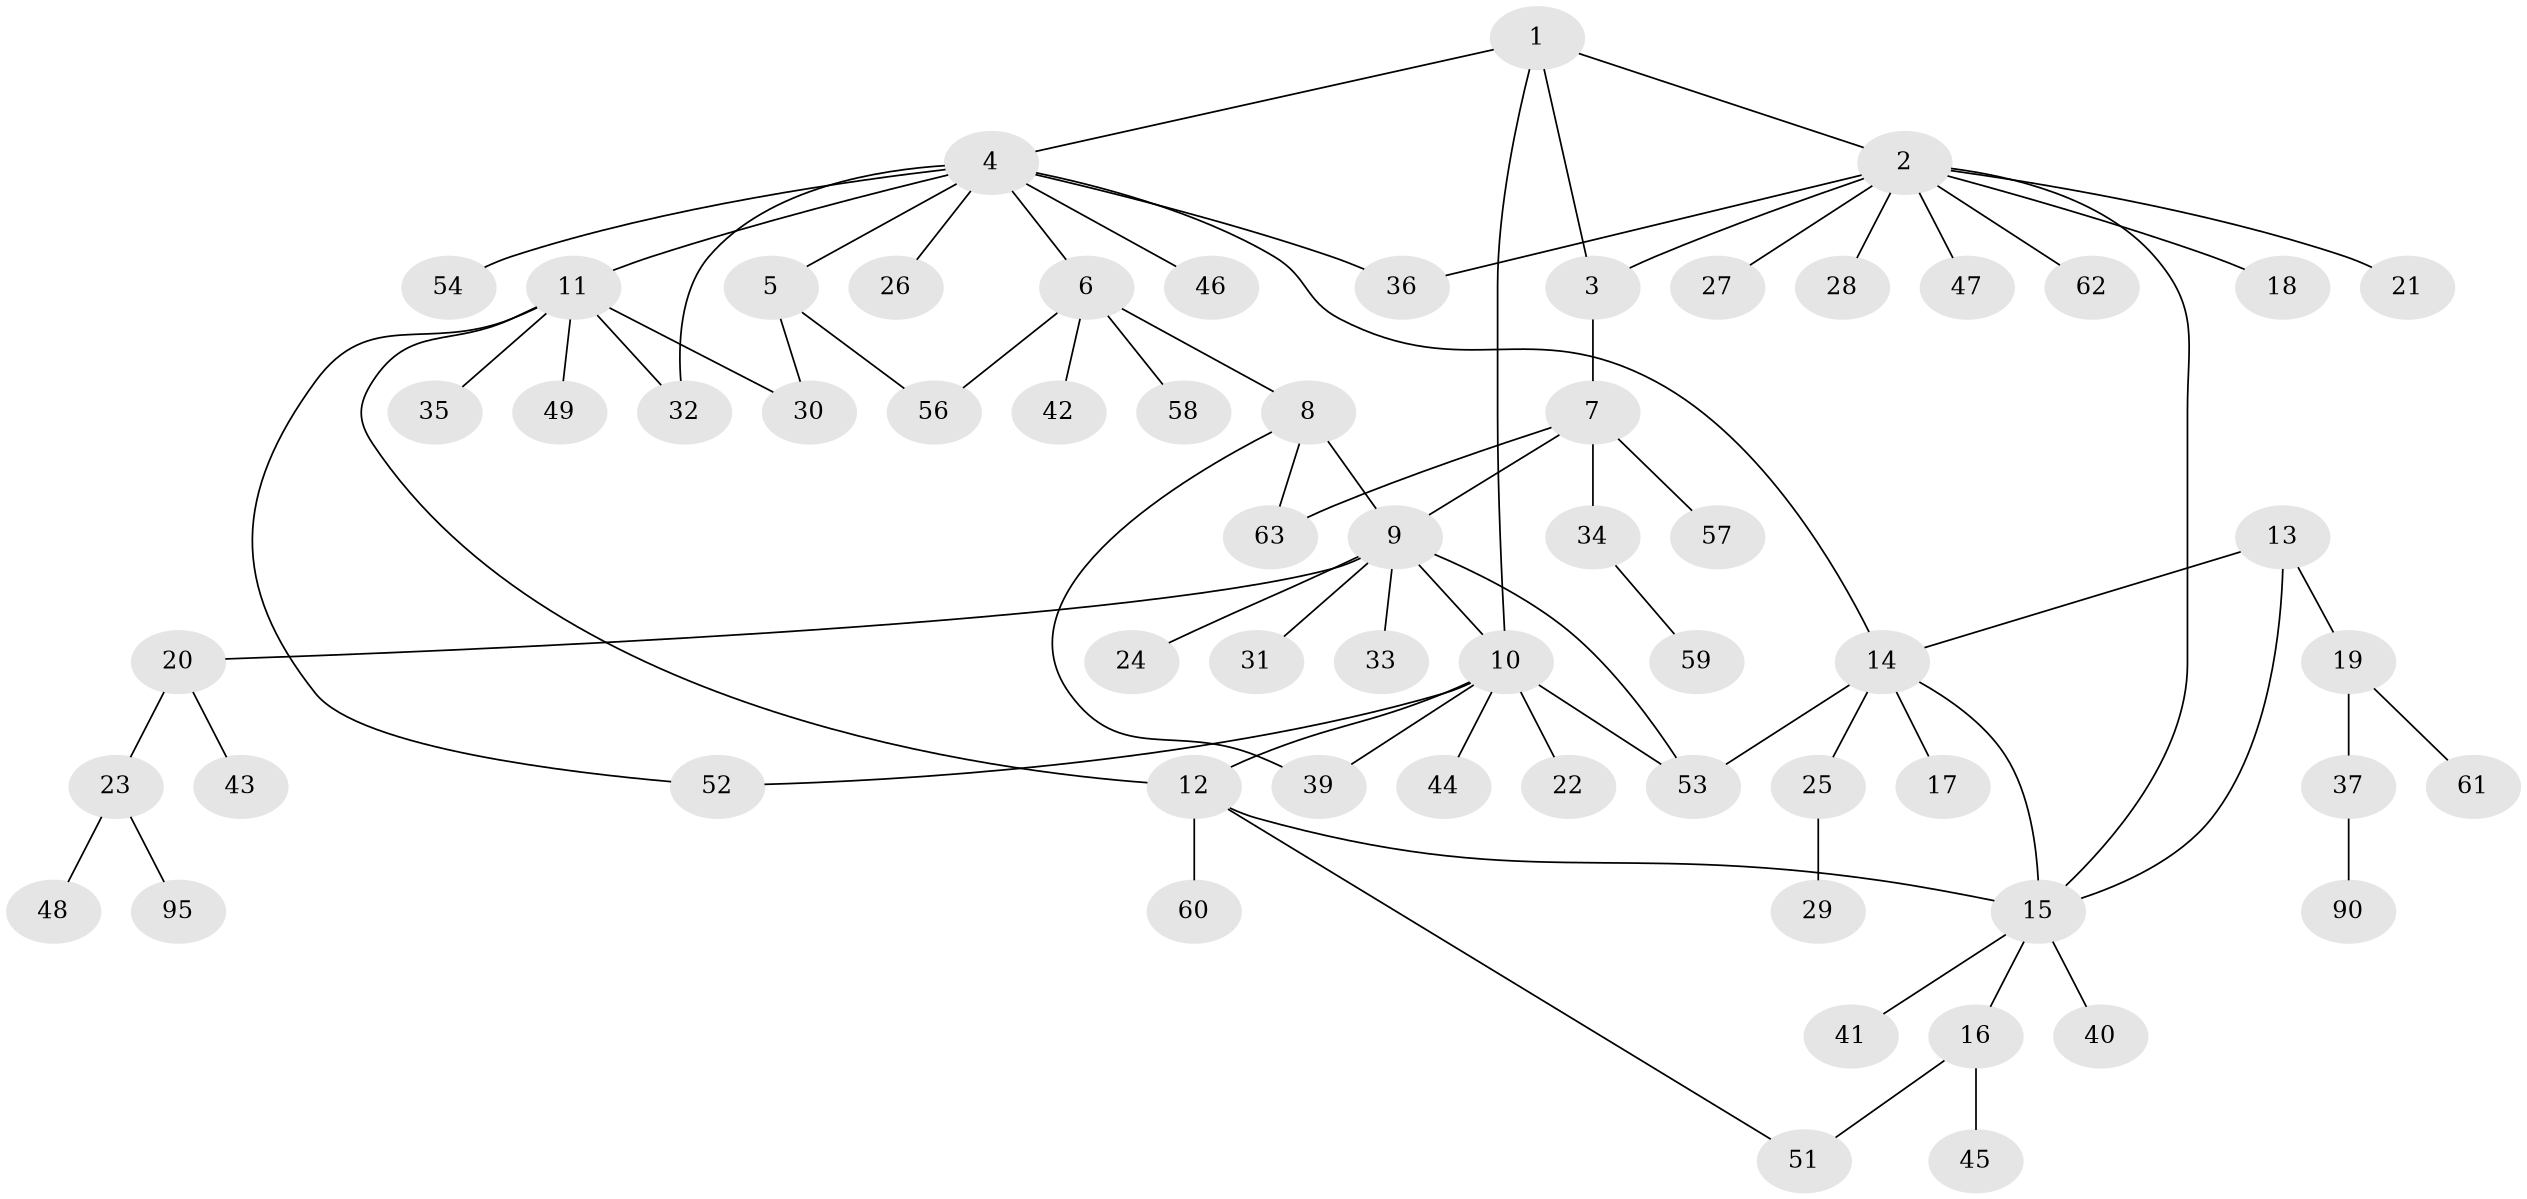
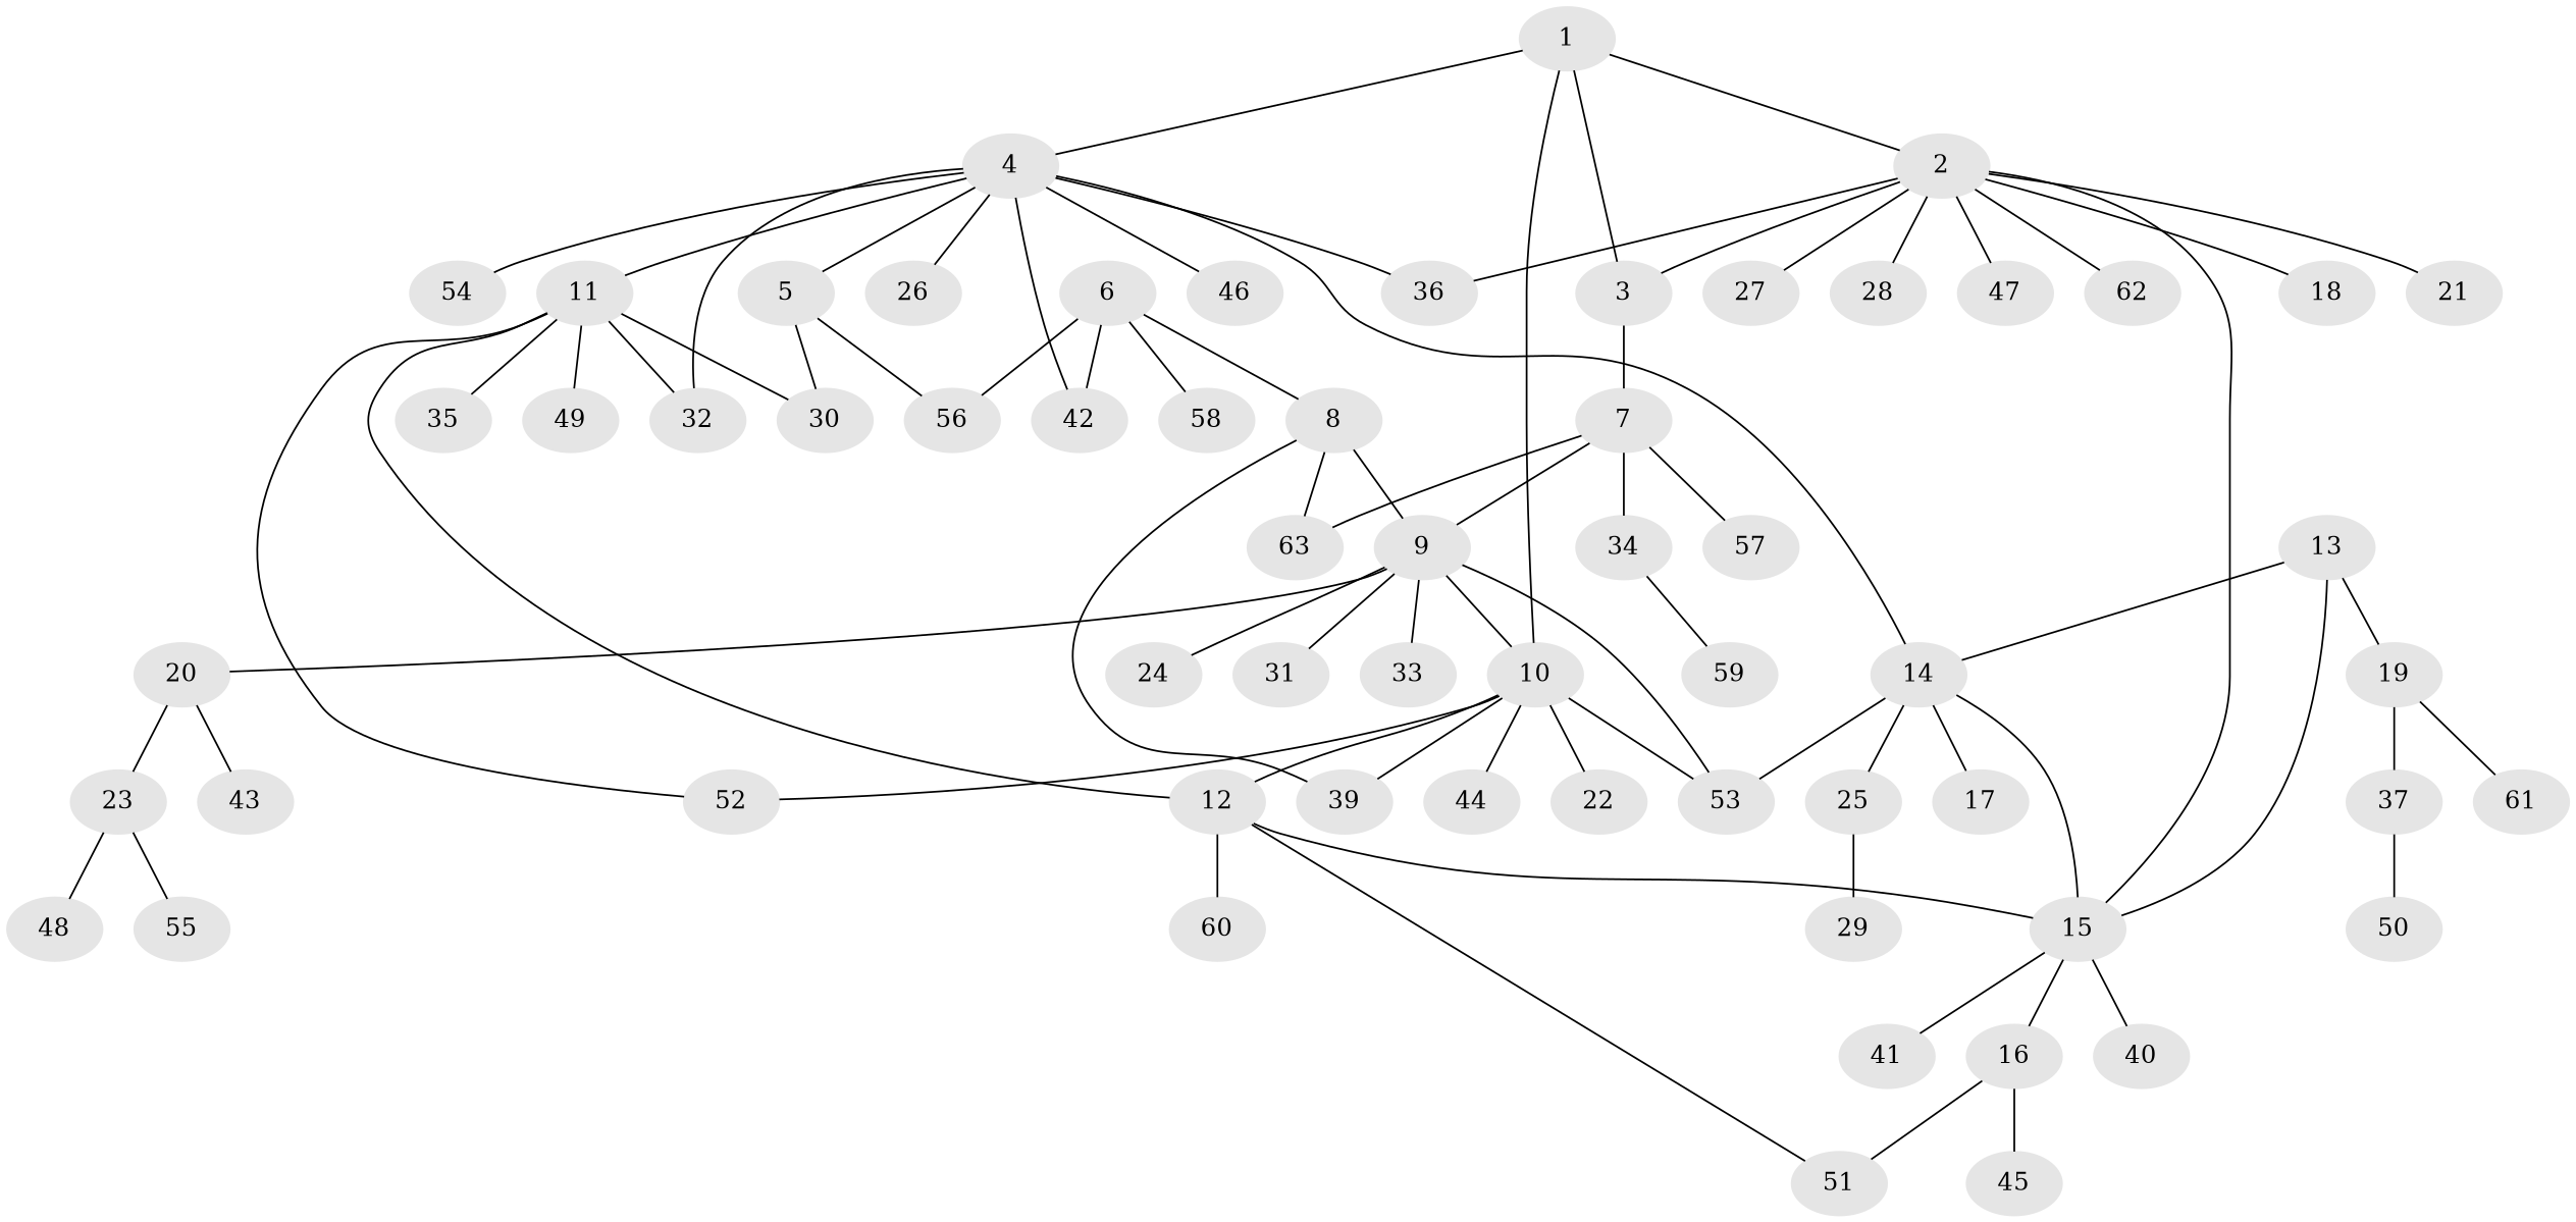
  graph {
    node [color=gray90 style=filled]
    1
    2
    3
    4
    10
    15
    18
    21
    27
    28
    36
    47
    62
    7
    5
    6
    11
    14
    26
    32
    46
    54
    39
    12
    22
    44
    53
    52
    16
    40
    41
    9
    34
    57
    63
    30
    56
    8
    42
    58
    35
    49
    17
    25
    20
    24
    31
    33
    59
    23
    43
    51
    60
    13
    19
    37
    61
    29
    45
-   50 [label=90]
+   50
    48
-   55 [label=95]
+   55
    1 -- 2
    1 -- 3
    1 -- 4
    1 -- 10
    2 -- 3
    2 -- 15
    2 -- 18
    2 -- 21
    2 -- 27
    2 -- 28
    2 -- 36
    2 -- 47
    2 -- 62
    3 -- 7
    4 -- 36
    4 -- 5
-   4 -- 6
+   4 -- 42
    4 -- 11
    4 -- 14
    4 -- 26
    4 -- 32
    4 -- 46
    4 -- 54
    10 -- 39
    10 -- 12
    10 -- 22
    10 -- 44
    10 -- 53
    10 -- 52
    15 -- 16
    15 -- 40
    15 -- 41
    7 -- 9
    7 -- 34
    7 -- 57
    7 -- 63
    5 -- 30
    5 -- 56
    6 -- 56
    6 -- 8
    6 -- 42
    6 -- 58
    11 -- 32
    11 -- 12
    11 -- 52
    11 -- 30
    11 -- 35
    11 -- 49
    14 -- 15
    14 -- 53
    14 -- 17
    14 -- 25
    12 -- 15
    12 -- 51
    12 -- 60
    16 -- 51
    16 -- 45
    9 -- 10
    9 -- 53
    9 -- 20
    9 -- 24
    9 -- 31
    9 -- 33
    34 -- 59
    8 -- 39
    8 -- 9
    8 -- 63
    25 -- 29
    20 -- 23
    20 -- 43
    23 -- 48
    23 -- 55
    13 -- 15
    13 -- 14
    13 -- 19
    19 -- 37
    19 -- 61
    37 -- 50
  }
